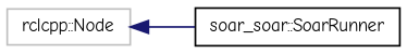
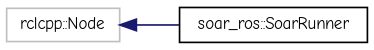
  digraph {
    rankdir=LR
    fontname="Comic Neue"
    node [fillcolor=white fontname="Comic Neue" fontsize=10 shape=record style=filled]
    n1 [color=grey75 height=0.2 label="rclcpp::Node" width=0.4]
-   n2 [color=black height=0.2 label="soar_soar::SoarRunner" width=0.4]
+   n2 [color=black height=0.2 label="soar_ros::SoarRunner" width=0.4]
    n1 -> n2 [color=midnightblue dir=back fontname="Comic Neue" fontsize=10 labelfontname=Helvetica labelfontsize=10 style=solid]
  }
